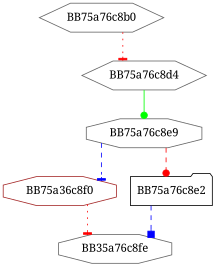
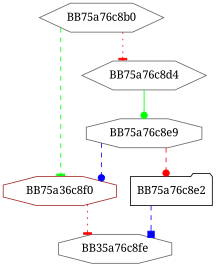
  digraph {
    fontname="Noto Serif"
    splines=ortho
    node [color=gray40 fontname="Noto Serif" shape=octagon]
    edge [arrowhead=tee color=red fontname="Noto Serif" style=dashed]
    BB75a76c8b0 [shape=hexagon]
    n2 [color=brown label=BB75a36c8f0]
    BB75a76c8d4 [shape=hexagon]
    n4 [label=BB35a76c8fe]
    BB75a76c8e9
    BB75a76c8e2 [color=black shape=folder]
+   BB75a76c8b0 -> n2 [color=green]
    BB75a76c8b0 -> BB75a76c8d4 [style=dotted]
    n2 -> n4 [style=dotted]
    BB75a76c8d4 -> BB75a76c8e9 [arrowhead=dot color=green style=solid]
-   BB75a76c8e9 -> n2 [color=blue]
+   BB75a76c8e9 -> n2 [arrowhead=dot color=blue]
    BB75a76c8e9 -> BB75a76c8e2 [arrowhead=dot]
    BB75a76c8e2 -> n4 [arrowhead=box color=blue]
  }
